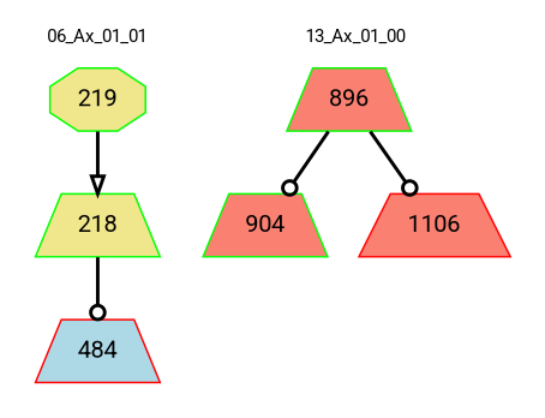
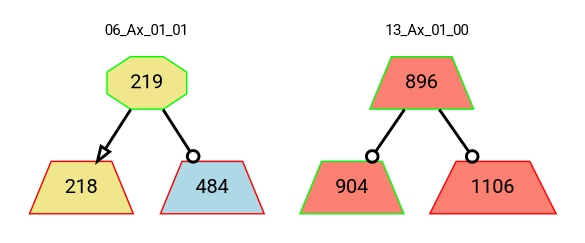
  digraph {
    fontname=Roboto
    node [color=green fillcolor=salmon fontname=Roboto shape=trapezium style=filled]
    edge [arrowhead=odot color=black fontname=Roboto style=bold]
-   n1 [fillcolor=khaki label=218]
+   n1 [color=red fillcolor=khaki label=218]
    n2 [fillcolor=khaki label=219 shape=octagon]
    n3 [color=red fillcolor=lightblue label=484]
    n4 [label=896]
    n5 [label=904]
    n6 [color=red label=1106]
    subgraph cluster_1 {
      color=white
      fontsize=10
      label="06_Ax_01_01"
      n1
      n2
      n3
    }
    subgraph cluster_2 {
      color=white
      fontsize=10
      label="13_Ax_01_00"
      n4
      n5
      n6
    }
-   n1 -> n3
+   n2 -> n3
    n2 -> n1 [arrowhead=onormal]
    n4 -> n5
    n4 -> n6
  }
